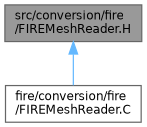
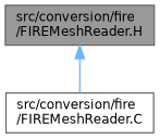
  digraph {
    node [fontname=Helvetica fontsize=10 shape=box style=filled]
    n1 [color=gray40 fillcolor=grey60 fontcolor=black height=0.2 label="src/conversion/fire\l/FIREMeshReader.H" width=0.4]
-   n2 [color=grey40 fillcolor=white height=0.2 label="fire/conversion/fire\l/FIREMeshReader.C" width=0.4]
+   n2 [color=grey40 fillcolor=white height=0.2 label="src/conversion/fire\l/FIREMeshReader.C" width=0.4]
    n1 -> n2 [color=steelblue1 dir=back fontname=Helvetica fontsize=10 labelfontname=Helvetica labelfontsize=10 style=solid]
  }
